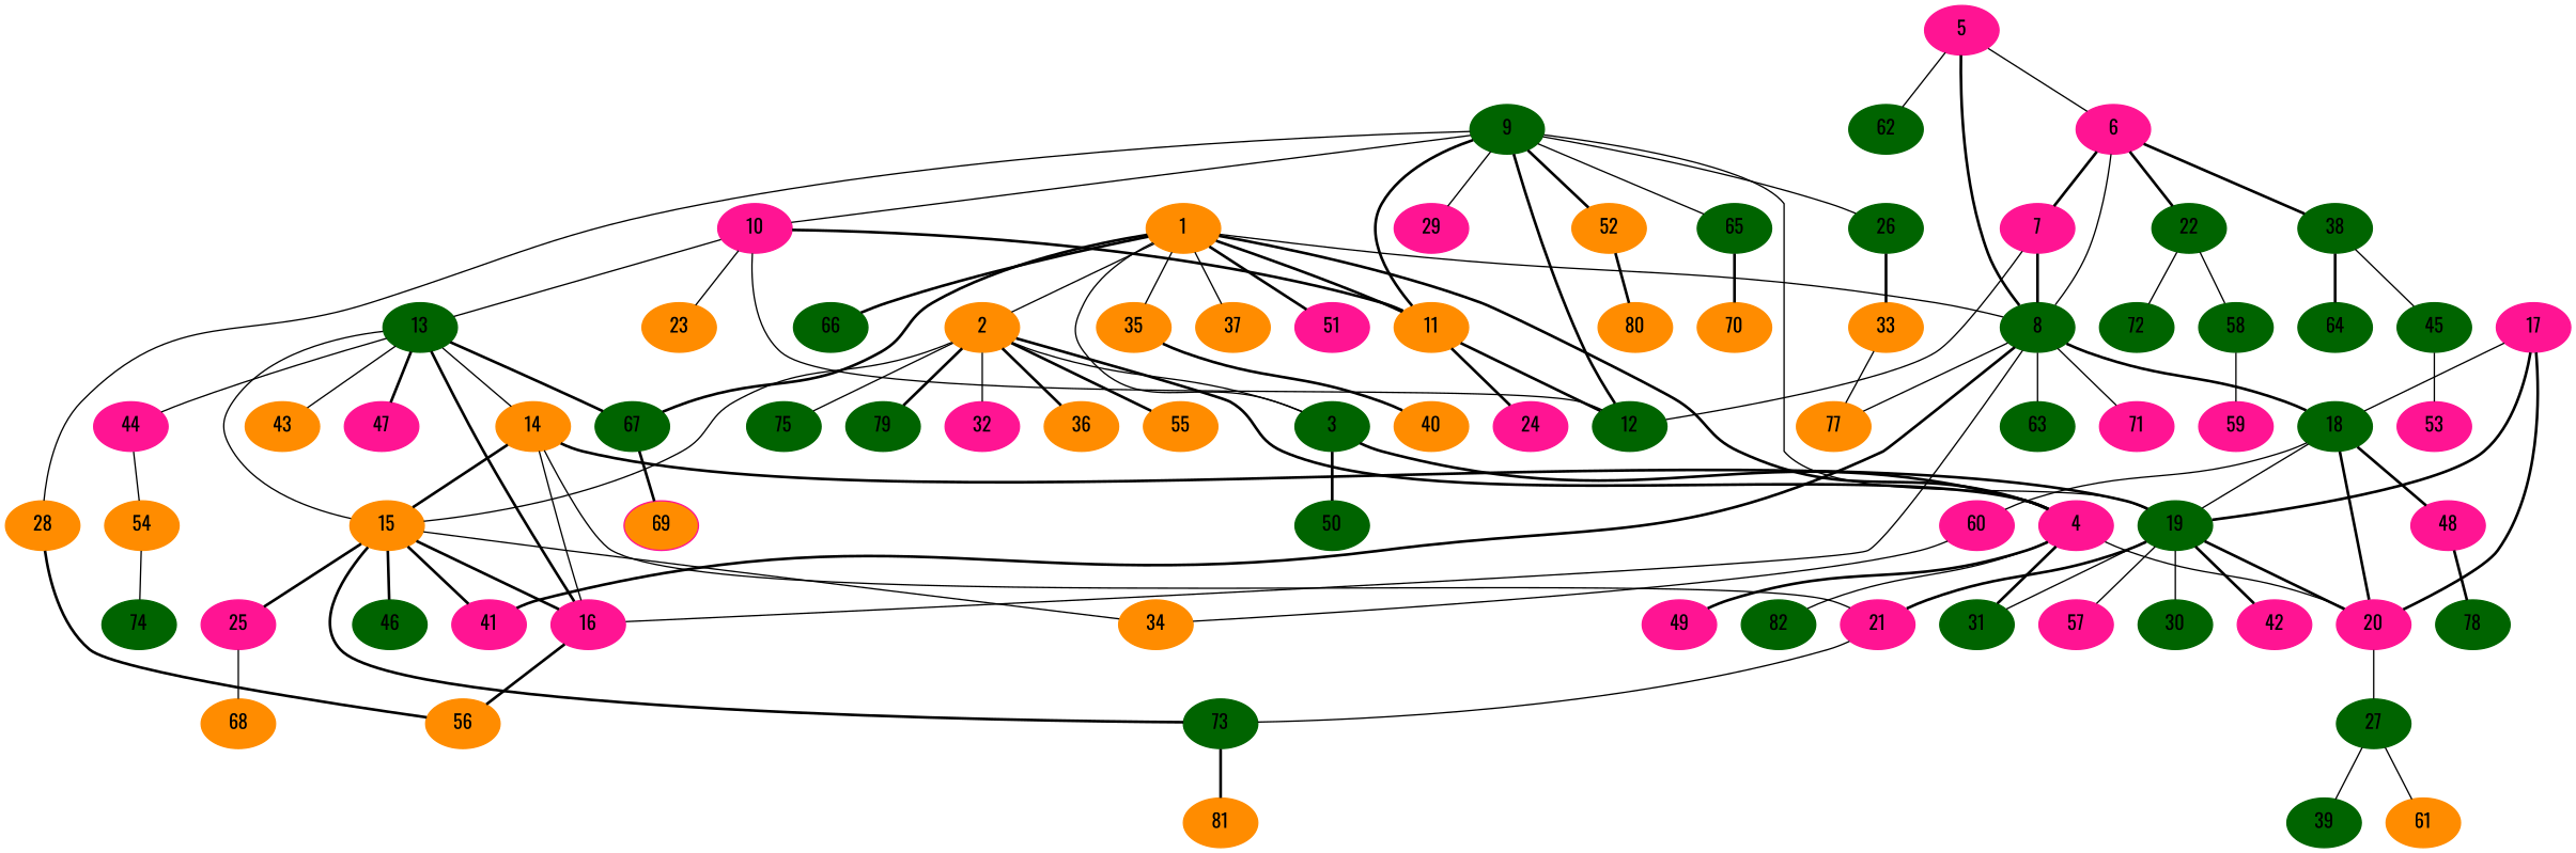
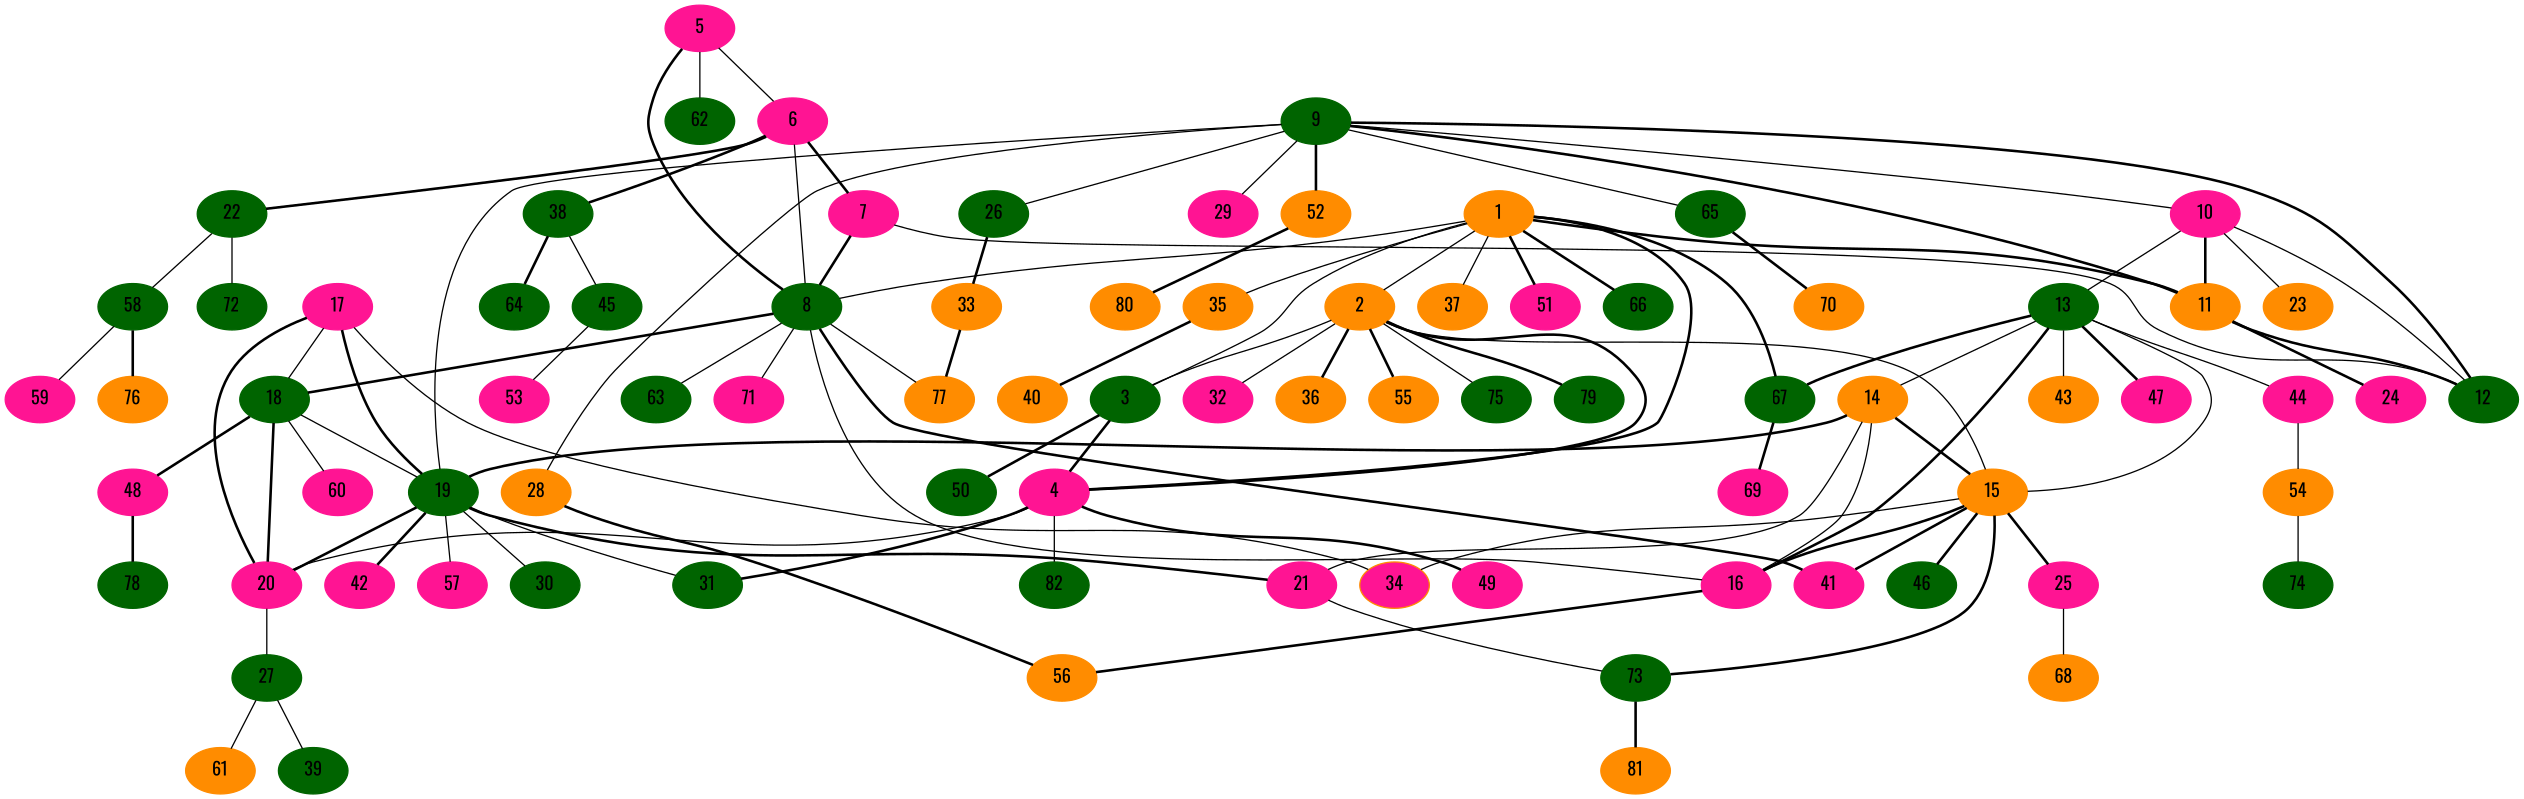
  graph {
    fontname=Oswald
    node [color=darkgreen fontname=Oswald style=filled]
    edge [fontname=Oswald style=bold]
    1 [color=darkorange]
    2 [color=darkorange]
    3
    4 [color=deeppink]
    8
    11 [color=darkorange]
    35 [color=darkorange]
    37 [color=darkorange]
    51 [color=deeppink]
    66
    67
    15 [color=darkorange]
    32 [color=deeppink]
    36 [color=darkorange]
    55 [color=darkorange]
    75
    79
    50
    20 [color=deeppink]
    31
    49 [color=deeppink]
    82
    16 [color=deeppink]
    18
    41 [color=deeppink]
    63
    71 [color=deeppink]
    77 [color=darkorange]
    12
    24 [color=deeppink]
    40 [color=darkorange]
-   69 [color=deeppink fillcolor=darkorange]
+   69 [color=deeppink]
    25 [color=deeppink]
-   34 [color=darkorange]
+   34 [color=darkorange fillcolor=deeppink]
    46
    73
    27
    5 [color=deeppink]
    6 [color=deeppink]
    62
    7 [color=deeppink]
    22
    38
    58
    72
    45
    64
    56 [color=darkorange]
    19
    48 [color=deeppink]
    60 [color=deeppink]
    9
    10 [color=deeppink]
    26
    28 [color=darkorange]
    29 [color=deeppink]
    52 [color=darkorange]
    65
    13
    23 [color=darkorange]
    21 [color=deeppink]
    30
    42 [color=deeppink]
    57 [color=deeppink]
    33 [color=darkorange]
    80 [color=darkorange]
    70 [color=darkorange]
    14 [color=darkorange]
    43 [color=darkorange]
    44 [color=deeppink]
    47 [color=deeppink]
    54 [color=darkorange]
    68 [color=darkorange]
    81 [color=darkorange]
    17 [color=deeppink]
    78
    39
    61 [color=darkorange]
    59 [color=deeppink]
+   76 [color=darkorange]
    53 [color=deeppink]
    74
    1 -- 2 [style=solid]
    1 -- 3 [style=solid]
    1 -- 4
    1 -- 8 [style=solid]
    1 -- 11
    1 -- 35 [style=solid]
    1 -- 37 [style=solid]
    1 -- 51
    1 -- 66
    1 -- 67
    2 -- 3 [style=solid]
    2 -- 4
    2 -- 15 [style=solid]
    2 -- 32 [style=solid]
    2 -- 36
    2 -- 55
    2 -- 75 [style=solid]
    2 -- 79
    3 -- 4
    3 -- 50
    4 -- 20 [style=solid]
    4 -- 31
    4 -- 49
    4 -- 82 [style=solid]
    8 -- 16 [style=solid]
    8 -- 18
    8 -- 41
    8 -- 63 [style=solid]
    8 -- 71 [style=solid]
    8 -- 77 [style=solid]
    11 -- 12
    11 -- 24
    35 -- 40
    67 -- 69
    15 -- 16
    15 -- 41
    15 -- 25
    15 -- 34 [style=solid]
    15 -- 46
    15 -- 73
    20 -- 27 [style=solid]
    16 -- 56
    18 -- 20
    18 -- 19 [style=solid]
    18 -- 48
    18 -- 60 [style=solid]
    25 -- 68 [style=solid]
    73 -- 81
    27 -- 39 [style=solid]
    27 -- 61 [style=solid]
    5 -- 8
    5 -- 6 [style=solid]
    5 -- 62 [style=solid]
    6 -- 8 [style=solid]
    6 -- 7
    6 -- 22
    6 -- 38
    7 -- 8
    7 -- 12 [style=solid]
    22 -- 58 [style=solid]
    22 -- 72 [style=solid]
    38 -- 45 [style=solid]
    38 -- 64
    58 -- 59 [style=solid]
+   58 -- 76
    45 -- 53 [style=solid]
    19 -- 20
    19 -- 31 [style=solid]
    19 -- 21
    19 -- 30 [style=solid]
    19 -- 42
    19 -- 57 [style=solid]
    48 -- 78
    9 -- 11
    9 -- 12
    9 -- 19 [style=solid]
    9 -- 10 [style=solid]
    9 -- 26 [style=solid]
    9 -- 28 [style=solid]
    9 -- 29 [style=solid]
    9 -- 52
    9 -- 65 [style=solid]
    10 -- 11
    10 -- 12 [style=solid]
    10 -- 13 [style=solid]
    10 -- 23 [style=solid]
    26 -- 33
    28 -- 56
    52 -- 80
    65 -- 70
    13 -- 67
    13 -- 15 [style=solid]
    13 -- 16
    13 -- 14 [style=solid]
    13 -- 43 [style=solid]
    13 -- 44 [style=solid]
    13 -- 47
    21 -- 73 [style=solid]
-   33 -- 77 [style=solid]
+   33 -- 77
    14 -- 15
    14 -- 16 [style=solid]
    14 -- 19
    14 -- 21 [style=solid]
    44 -- 54 [style=solid]
    54 -- 74 [style=solid]
    17 -- 20
    17 -- 18 [style=solid]
-   60 -- 34 [style=solid]
+   17 -- 34 [style=solid]
    17 -- 19
  }
